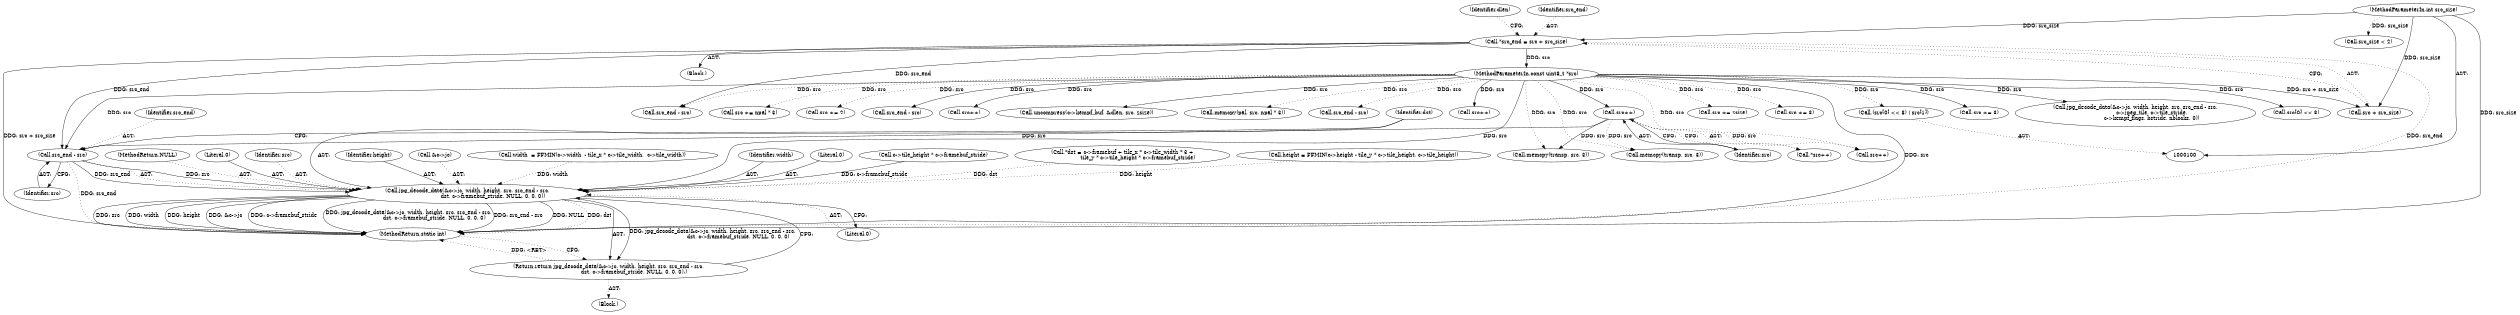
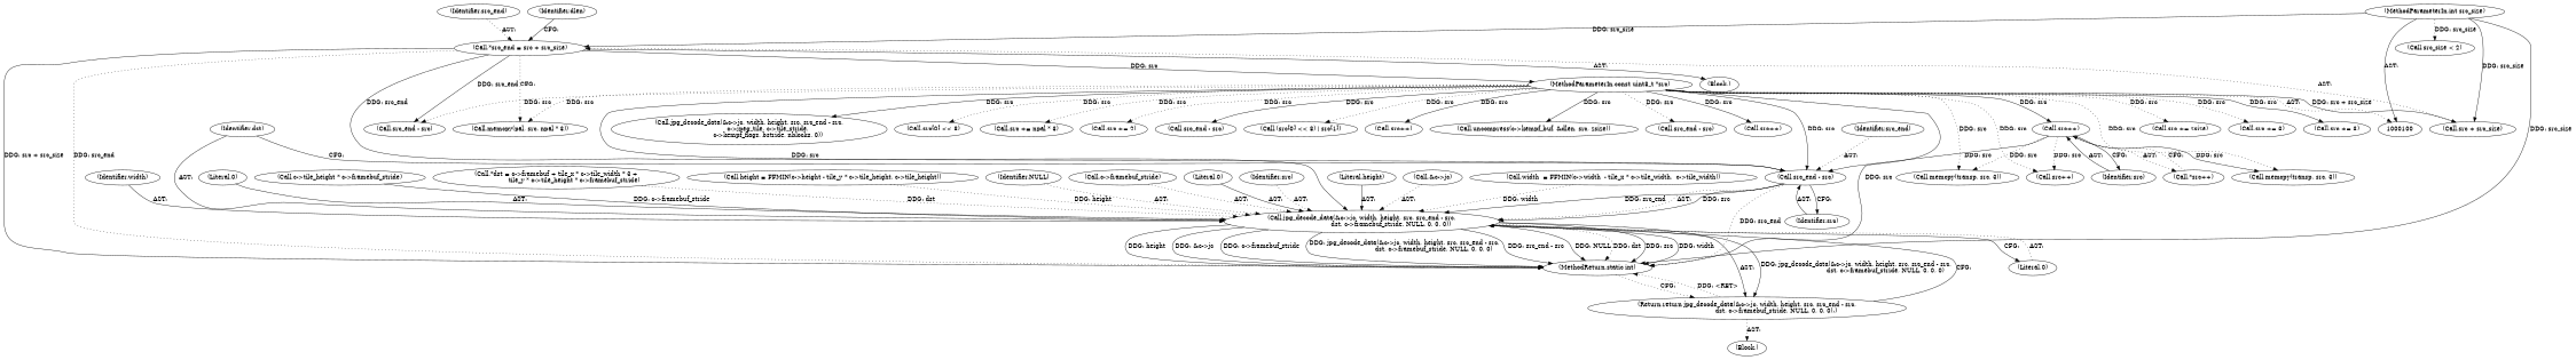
  digraph {
    edge [style=solid]
    n1 [label="(Call,src_end - src)"]
    n2 [label="(Call,jpg_decode_data(&c->jc, width, height, src, src_end - src,\n                               dst, c->framebuf_stride, NULL, 0, 0, 0))"]
    n3 [label="(Identifier,src)"]
    n4 [label="(MethodReturn,static int)"]
    n5 [label="(Return,return jpg_decode_data(&c->jc, width, height, src, src_end - src,\n                               dst, c->framebuf_stride, NULL, 0, 0, 0);)"]
    n6 [label="(Literal,0)"]
    n7 [label="(Call,*src_end = src + src_size)"]
    n8 [label="(Block,)"]
    n9 [label="(Call,src_end - src)"]
    n10 [label="(Call,src + src_size)"]
    n11 [label="(MethodParameterIn,const uint8_t *src)"]
    n12 [label="(Call,src++)"]
    n13 [label="(Call,src += zsize)"]
    n14 [label="(Call,src += 3)"]
    n15 [label="(Call,memcpy(transp, src, 3))"]
    n16 [label="(Call,src += 3)"]
    n17 [label="(Call,jpg_decode_data(&c->jc, width, height, src, src_end - src,\n                    c->jpeg_tile, c->tile_stride,\n                    c->kempf_flags, bstride, nblocks, 0))"]
    n18 [label="(Call,src[0] << 8)"]
    n19 [label="(Call,src += npal * 3)"]
    n20 [label="(Call,src++)"]
    n21 [label="(Call,src += 2)"]
    n22 [label="(Call,src_end - src)"]
    n23 [label="(Call,memcpy(transp, src, 3))"]
    n24 [label="(Call,(src[0] << 8) | src[1])"]
    n25 [label="(Call,src++)"]
    n26 [label="(Call,uncompress(c->kempf_buf, &dlen, src, zsize))"]
    n27 [label="(Call,memcpy(pal, src, npal * 3))"]
    n28 [label="(Call,src_end - src)"]
    n29 [label="(Call,src++)"]
    1000100
    n31 [label="(Identifier,src)"]
    n32 [label="(Call,*src++)"]
    n33 [label="(MethodParameterIn,int src_size)"]
    n34 [label="(Call,src_size < 2)"]
    n35 [label="(Block,)"]
    n36 [label="(Call,width  = FFMIN(c->width  - tile_x * c->tile_width,  c->tile_width))"]
    n37 [label="(Identifier,width)"]
    n38 [label="(Identifier,src_end)"]
    n39 [label="(Literal,0)"]
    n40 [label="(Call,c->tile_height * c->framebuf_stride)"]
    n41 [label="(Identifier,src_end)"]
    n42 [label="(Call,*dst = c->framebuf + tile_x * c->tile_width * 3 +\n                   tile_y * c->tile_height * c->framebuf_stride)"]
    n43 [label="(Call,height = FFMIN(c->height - tile_y * c->tile_height, c->tile_height))"]
-   n44 [label="(MethodReturn,NULL)"]
+   n44 [label="(Identifier,NULL)"]
+   n45 [label="(Call,c->framebuf_stride)"]
    n46 [label="(Literal,0)"]
    n47 [label="(Identifier,src)"]
    n48 [label="(Identifier,dst)"]
    n49 [label="(Identifier,dlen)"]
-   n50 [label="(Identifier,height)"]
+   n50 [label="(Literal,height)"]
    n51 [label="(Call,&c->jc)"]
    n1 -> n2 [label="AST: " style=dotted]
    n1 -> n2 [label="DDG: src"]
    n1 -> n2 [label="DDG: src_end"]
    n1 -> n3 [label="CFG: "]
    n1 -> n4 [label="DDG: src_end" style=dotted]
    n2 -> n4 [label="DDG: NULL"]
    n2 -> n4 [label="DDG: dst" style=dotted]
    n2 -> n4 [label="DDG: src"]
    n2 -> n4 [label="DDG: width"]
    n2 -> n4 [label="DDG: height"]
    n2 -> n4 [label="DDG: &c->jc"]
    n2 -> n4 [label="DDG: c->framebuf_stride"]
    n2 -> n4 [label="DDG: jpg_decode_data(&c->jc, width, height, src, src_end - src,\n                               dst, c->framebuf_stride, NULL, 0, 0, 0)"]
    n2 -> n4 [label="DDG: src_end - src"]
    n2 -> n5 [label="AST: "]
    n2 -> n5 [label="DDG: jpg_decode_data(&c->jc, width, height, src, src_end - src,\n                               dst, c->framebuf_stride, NULL, 0, 0, 0)"]
    n2 -> n6 [label="CFG: "]
    n3 -> n1 [label="AST: "]
    n4 -> n5 [label="CFG: " style=dotted]
    n5 -> n2 [label="CFG: "]
    n5 -> n4 [label="DDG: <RET>" style=dotted]
    n5 -> n35 [label="AST: " style=dotted]
    n6 -> n2 [label="AST: " style=dotted]
    n7 -> n1 [label="DDG: src_end"]
    n7 -> n4 [label="DDG: src + src_size"]
    n7 -> n4 [label="DDG: src_end" style=dotted]
    n7 -> n8 [label="AST: "]
    n7 -> n9 [label="DDG: src_end"]
-   n7 -> n10 [label="CFG: " style=dotted]
+   n7 -> n27 [label="CFG: " style=dotted]
    n7 -> n11 [label="DDG: src"]
    n10 -> n7 [label="AST: " style=dotted]
    n11 -> n1 [label="DDG: src"]
    n11 -> n2 [label="DDG: src"]
    n11 -> n4 [label="DDG: src"]
    n11 -> n9 [label="DDG: src" style=dotted]
    n11 -> n10 [label="DDG: src + src_size"]
    n11 -> n12 [label="DDG: src"]
    n11 -> n13 [label="DDG: src" style=dotted]
    n11 -> n14 [label="DDG: src" style=dotted]
    n11 -> n15 [label="DDG: src" style=dotted]
    n11 -> n16 [label="DDG: src"]
    n11 -> n17 [label="DDG: src"]
-   n11 -> n18 [label="DDG: src"]
+   n11 -> n18 [label="DDG: src" style=dotted]
    n11 -> n19 [label="DDG: src" style=dotted]
    n11 -> n20 [label="DDG: src" style=dotted]
    n11 -> n21 [label="DDG: src" style=dotted]
    n11 -> n22 [label="DDG: src"]
    n11 -> n23 [label="DDG: src" style=dotted]
    n11 -> n24 [label="DDG: src" style=dotted]
    n11 -> n25 [label="DDG: src"]
    n11 -> n26 [label="DDG: src"]
    n11 -> n27 [label="DDG: src" style=dotted]
    n11 -> n28 [label="DDG: src" style=dotted]
    n11 -> n29 [label="DDG: src"]
-   n24 -> 1000100 [label="AST: " style=dotted]
+   n11 -> 1000100 [label="AST: " style=dotted]
    n12 -> n1 [label="DDG: src"]
    n12 -> n15 [label="DDG: src"]
    n12 -> n20 [label="DDG: src" style=dotted]
    n12 -> n23 [label="DDG: src" style=dotted]
    n12 -> n31 [label="CFG: "]
    n12 -> n32 [label="AST: " style=dotted]
    n31 -> n12 [label="AST: "]
    n32 -> n12 [label="CFG: " style=dotted]
    n33 -> n4 [label="DDG: src_size"]
    n33 -> n7 [label="DDG: src_size"]
    n33 -> n10 [label="DDG: src_size"]
    n33 -> 1000100 [label="AST: "]
    n33 -> n34 [label="DDG: src_size" style=dotted]
    n36 -> n2 [label="DDG: width" style=dotted]
    n37 -> n2 [label="AST: "]
    n38 -> n7 [label="AST: " style=dotted]
    n39 -> n2 [label="AST: "]
    n40 -> n2 [label="DDG: c->framebuf_stride"]
    n41 -> n1 [label="AST: " style=dotted]
    n42 -> n2 [label="DDG: dst" style=dotted]
    n43 -> n2 [label="DDG: height" style=dotted]
    n44 -> n2 [label="AST: " style=dotted]
+   n45 -> n2 [label="AST: " style=dotted]
    n46 -> n2 [label="AST: "]
    n47 -> n2 [label="AST: " style=dotted]
    n48 -> n1 [label="CFG: "]
    n48 -> n2 [label="AST: "]
-   n49 -> n7 [label="CFG: " style=dotted]
+   n49 -> n7 [label="CFG: "]
    n50 -> n2 [label="AST: "]
    n51 -> n2 [label="AST: " style=dotted]
  }
